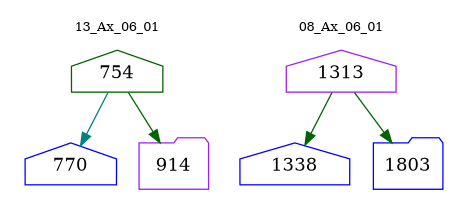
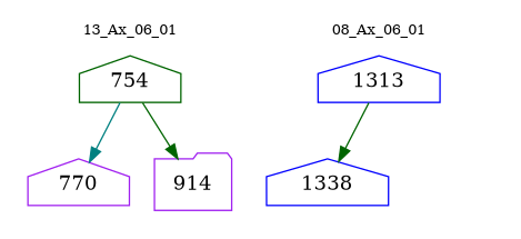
  digraph {
    node [color=blue shape=house]
    edge [color=darkgreen]
    n1 [color=darkgreen label=754]
-   n2 [label=770]
+   n2 [color=purple label=770]
    n3 [color=purple label=914 shape=folder]
-   n4 [color=purple label=1313]
+   n4 [label=1313]
    n5 [label=1338]
-   n6 [label=1803 shape=folder]
    subgraph cluster_1 {
      color=white
      fontsize=10
      label="13_Ax_06_01"
      n1
      n2
      n3
    }
    subgraph cluster_2 {
      color=white
      fontsize=10
      label="08_Ax_06_01"
      n4
      n5
-     n6
    }
    n1 -> n2 [color=teal]
    n1 -> n3
    n4 -> n5
-   n4 -> n6
  }
